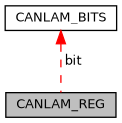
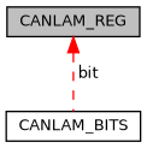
  digraph {
    node [color=black fontname=Helvetica fontsize=10 shape=record style=filled]
    n1 [fillcolor=grey75 fontcolor=black height=0.2 label=CANLAM_REG width=0.4]
    n2 [fillcolor=white height=0.2 label=CANLAM_BITS width=0.4]
-   n2 -> n1 [color=red dir=back fontname=Helvetica fontsize=10 label=" bit" labelfontname=Helvetica labelfontsize=10 style=dashed]
+   n1 -> n2 [color=red dir=back fontname=Helvetica fontsize=10 label=" bit" labelfontname=Helvetica labelfontsize=10 style=dashed]
  }
